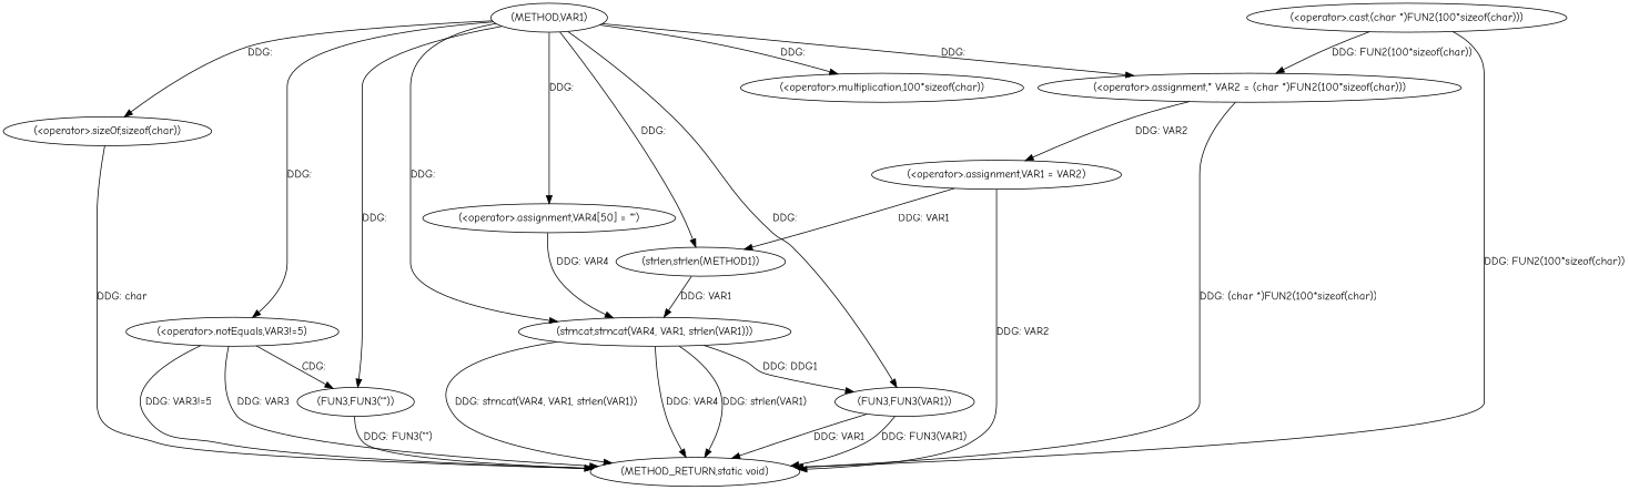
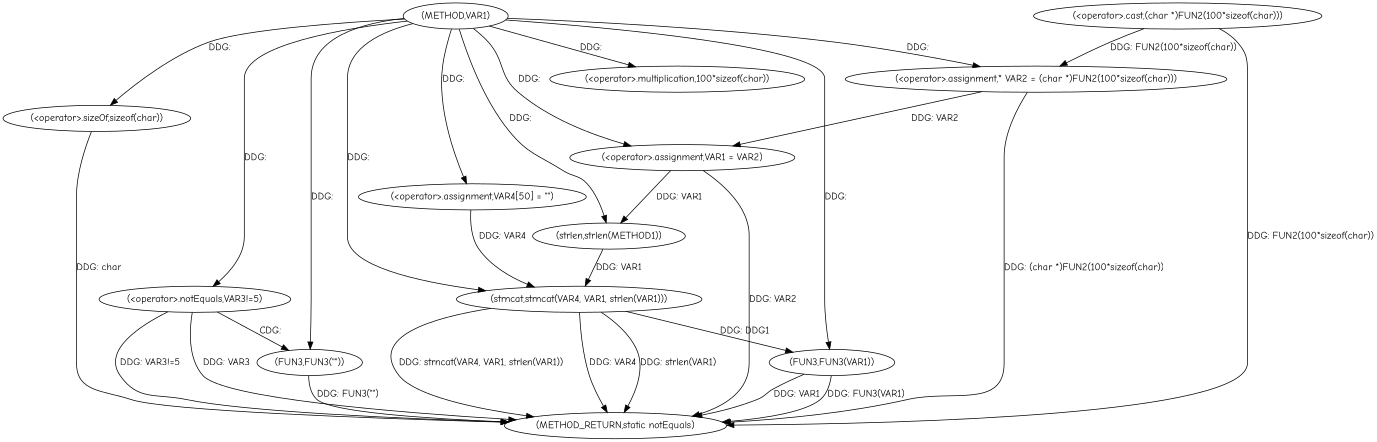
  digraph {
    fontname="Comic Neue"
    node [fontname="Comic Neue"]
    edge [fontname="Comic Neue"]
    n1 [label="(METHOD,VAR1)"]
    n2 [label="(<operator>.assignment,* VAR2 = (char *)FUN2(100*sizeof(char)))"]
    n3 [label="(<operator>.multiplication,100*sizeof(char))"]
    n4 [label="(<operator>.sizeOf,sizeof(char))"]
    n5 [label="(<operator>.assignment,VAR1 = VAR2)"]
    n6 [label="(<operator>.notEquals,VAR3!=5)"]
    n7 [label="(FUN3,FUN3(\"\"))"]
    n8 [label="(<operator>.assignment,VAR4[50] = \"\")"]
    n9 [label="(strncat,strncat(VAR4, VAR1, strlen(VAR1)))"]
    n10 [label="(strlen,strlen(METHOD1))"]
    n11 [label="(FUN3,FUN3(VAR1))"]
-   n12 [label="(METHOD_RETURN,static void)"]
+   n12 [label="(METHOD_RETURN,static notEquals)"]
    n13 [label="(<operator>.cast,(char *)FUN2(100*sizeof(char)))"]
    n1 -> n2 [label="DDG: "]
    n1 -> n3 [label="DDG: "]
    n1 -> n4 [label="DDG: "]
+   n1 -> n5 [label="DDG: "]
    n1 -> n6 [label="DDG: "]
    n1 -> n7 [label="DDG: "]
    n1 -> n8 [label="DDG: "]
    n1 -> n9 [label="DDG: "]
    n1 -> n10 [label="DDG: "]
    n1 -> n11 [label="DDG: "]
    n2 -> n5 [label="DDG: VAR2"]
    n2 -> n12 [label="DDG: (char *)FUN2(100*sizeof(char))"]
    n4 -> n12 [label="DDG: char"]
    n5 -> n10 [label="DDG: VAR1"]
    n5 -> n12 [label="DDG: VAR2"]
    n6 -> n7 [label="CDG: "]
    n6 -> n12 [label="DDG: VAR3!=5"]
    n6 -> n12 [label="DDG: VAR3"]
    n7 -> n12 [label="DDG: FUN3(\"\")"]
    n8 -> n9 [label="DDG: VAR4"]
    n9 -> n11 [label="DDG: DDG1"]
    n9 -> n12 [label="DDG: strncat(VAR4, VAR1, strlen(VAR1))"]
    n9 -> n12 [label="DDG: VAR4"]
    n9 -> n12 [label="DDG: strlen(VAR1)"]
    n10 -> n9 [label="DDG: VAR1"]
    n11 -> n12 [label="DDG: VAR1"]
    n11 -> n12 [label="DDG: FUN3(VAR1)"]
    n13 -> n2 [label="DDG: FUN2(100*sizeof(char))"]
    n13 -> n12 [label="DDG: FUN2(100*sizeof(char))"]
  }
